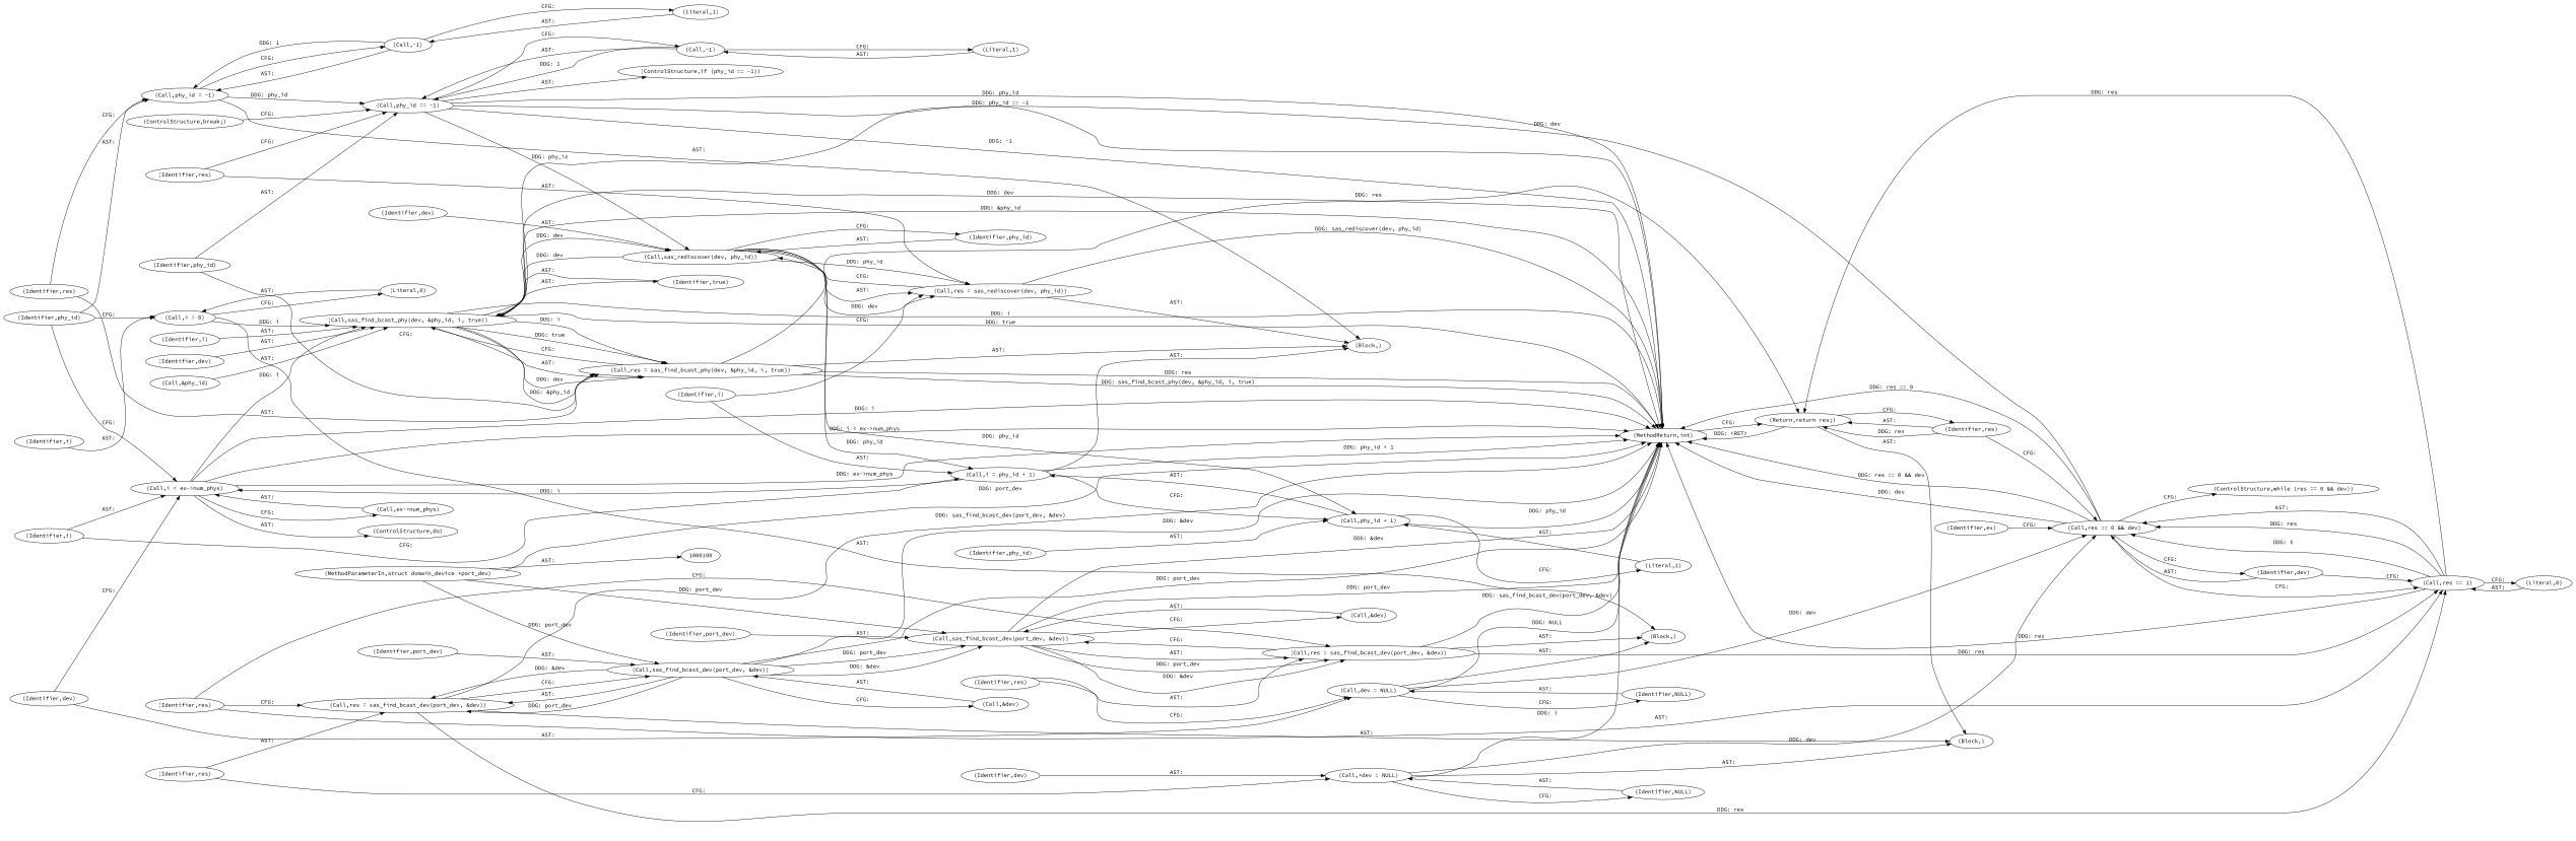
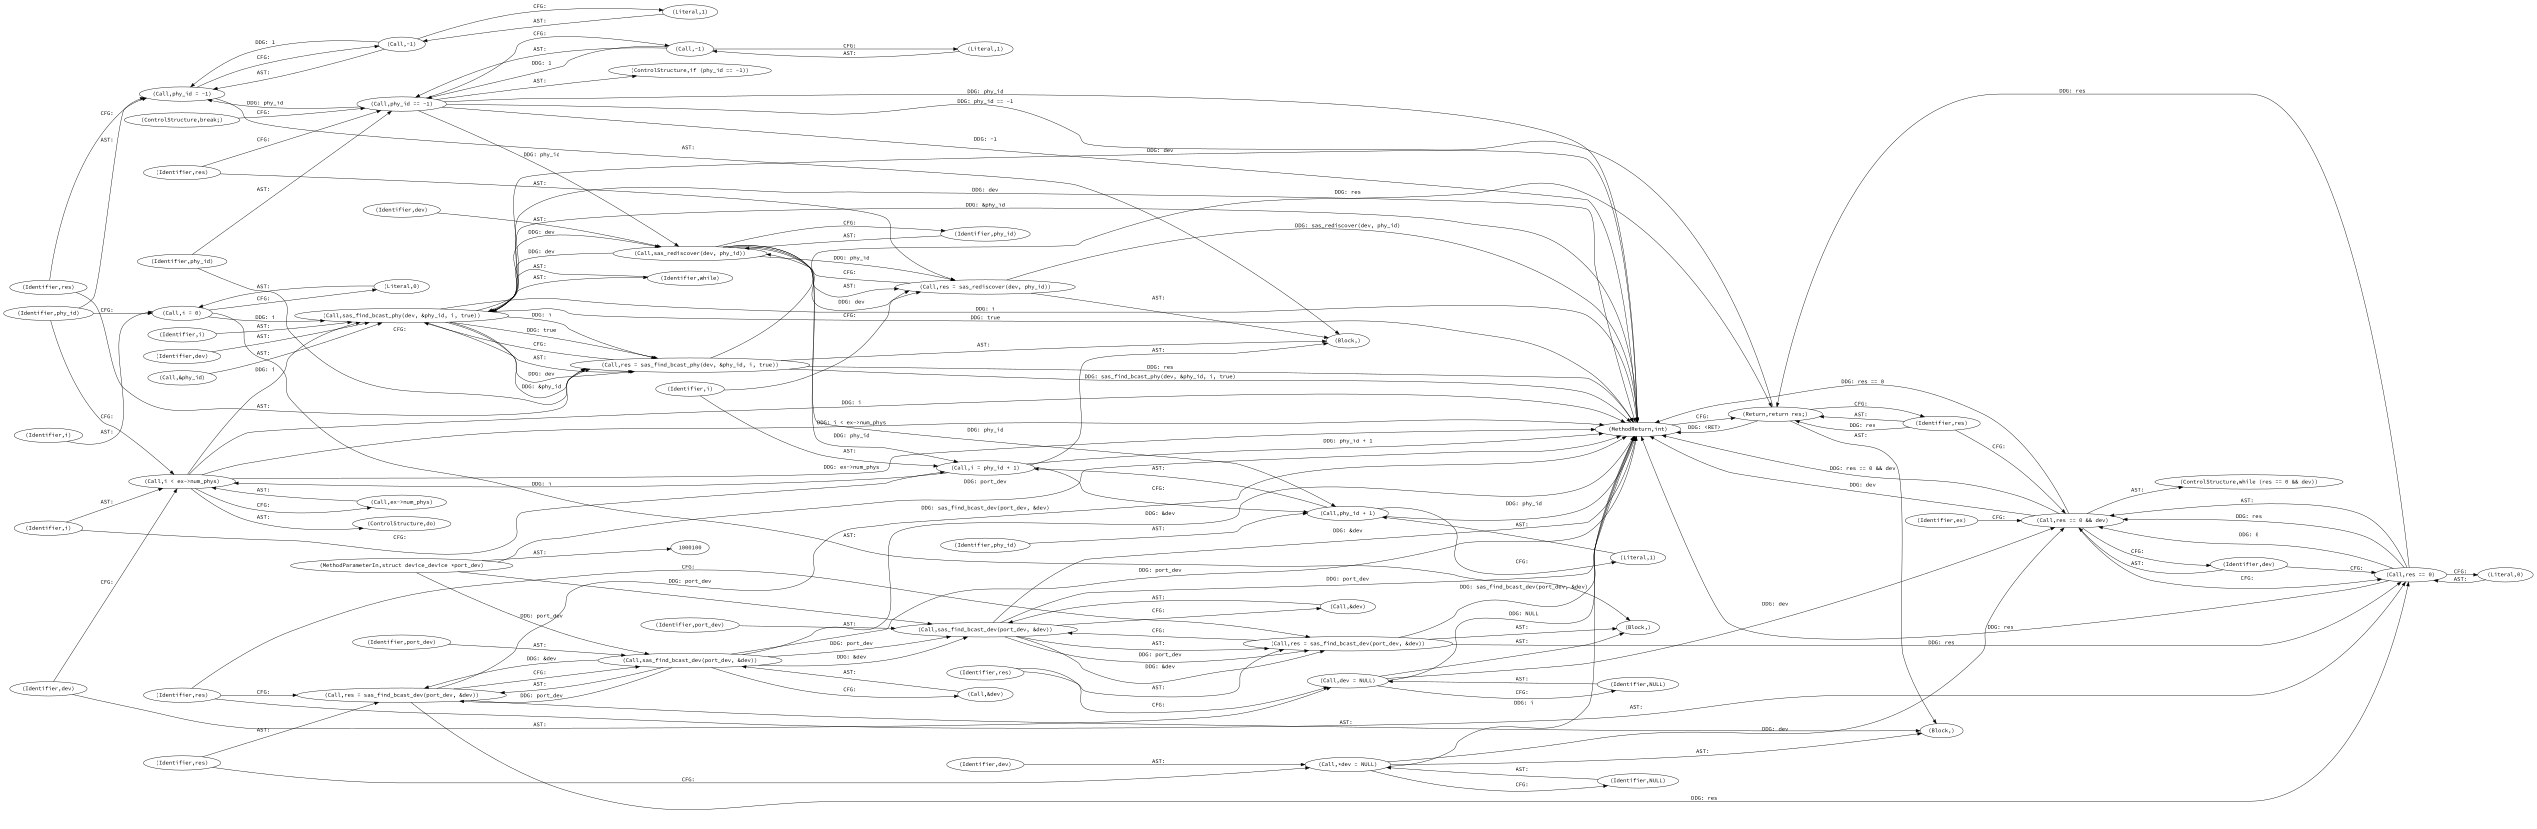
  digraph {
    fontname="Source Code Pro"
    rankdir=LR
    node [fontname="Source Code Pro"]
    edge [fontname="Source Code Pro"]
    n1 [label="(Call,i < ex->num_phys)"]
    n2 [label="(Call,sas_find_bcast_phy(dev, &phy_id, i, true))"]
    n3 [label="(MethodReturn,int)"]
    n4 [label="(Call,ex->num_phys)"]
    n5 [label="(ControlStructure,do)"]
    n6 [label="(Call,sas_rediscover(dev, phy_id))"]
    n7 [label="(Call,res = sas_find_bcast_phy(dev, &phy_id, i, true))"]
-   n8 [label="(Identifier,true)"]
+   n8 [label="(Identifier,while)"]
    n9 [label="(Return,return res;)"]
    n10 [label="(Call,i = phy_id + 1)"]
    n11 [label="(Call,phy_id + 1)"]
    n12 [label="(Block,)"]
    n13 [label="(Literal,1)"]
    n14 [label="(Call,res = sas_rediscover(dev, phy_id))"]
    n15 [label="(Identifier,phy_id)"]
    n16 [label="(Call,res == 0 && dev)"]
-   n17 [label="(Call,res == 1)"]
+   n17 [label="(Call,res == 0)"]
    n18 [label="(ControlStructure,while (res == 0 && dev))"]
    n19 [label="(Identifier,dev)"]
    n20 [label="(Literal,0)"]
    n21 [label="(Block,)"]
    n22 [label="(Identifier,res)"]
    n23 [label="(Call,res = sas_find_bcast_dev(port_dev, &dev))"]
    n24 [label="(Call,sas_find_bcast_dev(port_dev, &dev))"]
    n25 [label="(Block,)"]
    n26 [label="(Call,&dev)"]
    n27 [label="(Call,sas_find_bcast_dev(port_dev, &dev))"]
    n28 [label="(Call,res = sas_find_bcast_dev(port_dev, &dev))"]
    n29 [label="(Call,&dev)"]
-   n30 [label="(MethodParameterIn,struct domain_device *port_dev)"]
+   n30 [label="(MethodParameterIn,struct device_device *port_dev)"]
    1000100
    n32 [label="(Call,dev = NULL)"]
    n33 [label="(Identifier,NULL)"]
    n34 [label="(Call,*dev = NULL)"]
    n35 [label="(Identifier,NULL)"]
    n36 [label="(Call,i = 0)"]
    n37 [label="(Literal,0)"]
    n38 [label="(Call,phy_id == -1)"]
    n39 [label="(Call,-1)"]
    n40 [label="(ControlStructure,if (phy_id == -1))"]
    n41 [label="(Literal,1)"]
    n42 [label="(Call,phy_id = -1)"]
    n43 [label="(Call,-1)"]
    n44 [label="(Literal,1)"]
    n45 [label="(Identifier,i)"]
    n46 [label="(Identifier,res)"]
    n47 [label="(Identifier,phy_id)"]
    n48 [label="(Identifier,res)"]
    n49 [label="(Identifier,dev)"]
    n50 [label="(Identifier,phy_id)"]
    n51 [label="(Identifier,i)"]
    n52 [label="(Identifier,port_dev)"]
    n53 [label="(Identifier,res)"]
    n54 [label="(Identifier,res)"]
    n55 [label="(Identifier,dev)"]
    n56 [label="(Identifier,dev)"]
    n57 [label="(Call,&phy_id)"]
    n58 [label="(Identifier,phy_id)"]
    n59 [label="(Identifier,i)"]
    n60 [label="(Identifier,port_dev)"]
    n61 [label="(Identifier,res)"]
    n62 [label="(Identifier,i)"]
    n63 [label="(ControlStructure,break;)"]
    n64 [label="(Identifier,dev)"]
    n65 [label="(Identifier,ex)"]
    n1 -> n2 [label="DDG: i"]
    n1 -> n3 [label="DDG: i"]
    n1 -> n3 [label="DDG: i < ex->num_phys"]
    n1 -> n3 [label="DDG: ex->num_phys"]
    n1 -> n4 [label="CFG: "]
    n1 -> n5 [label="AST: "]
    n2 -> n3 [label="DDG: dev"]
    n2 -> n3 [label="DDG: &phy_id"]
    n2 -> n3 [label="DDG: i"]
    n2 -> n3 [label="DDG: true"]
    n2 -> n6 [label="DDG: dev"]
    n2 -> n7 [label="AST: "]
    n2 -> n7 [label="DDG: dev"]
    n2 -> n7 [label="DDG: &phy_id"]
    n2 -> n7 [label="DDG: i"]
    n2 -> n7 [label="DDG: true"]
    n2 -> n8 [label="AST: "]
    n3 -> n9 [label="CFG: "]
    n4 -> n1 [label="AST: "]
    n6 -> n2 [label="DDG: dev"]
    n6 -> n10 [label="DDG: phy_id"]
    n6 -> n11 [label="DDG: phy_id"]
    n6 -> n14 [label="AST: "]
    n6 -> n14 [label="DDG: dev"]
    n6 -> n14 [label="DDG: phy_id"]
    n6 -> n15 [label="CFG: "]
    n7 -> n2 [label="CFG: "]
    n7 -> n3 [label="DDG: res"]
    n7 -> n3 [label="DDG: sas_find_bcast_phy(dev, &phy_id, i, true)"]
    n7 -> n9 [label="DDG: res"]
    n7 -> n12 [label="AST: "]
    n8 -> n2 [label="AST: "]
    n9 -> n3 [label="DDG: <RET>"]
    n9 -> n21 [label="AST: "]
    n9 -> n22 [label="CFG: "]
    n10 -> n1 [label="DDG: i"]
    n10 -> n3 [label="DDG: phy_id + 1"]
    n10 -> n11 [label="CFG: "]
    n10 -> n12 [label="AST: "]
    n11 -> n3 [label="DDG: phy_id"]
    n11 -> n10 [label="AST: "]
    n11 -> n13 [label="CFG: "]
    n13 -> n11 [label="AST: "]
    n14 -> n3 [label="DDG: sas_rediscover(dev, phy_id)"]
    n14 -> n6 [label="CFG: "]
    n14 -> n12 [label="AST: "]
    n15 -> n6 [label="AST: "]
-   n16 -> n2 [label="DDG: dev"]
+   n9 -> n2 [label="DDG: dev"]
    n16 -> n3 [label="DDG: res == 0 && dev"]
    n16 -> n3 [label="DDG: dev"]
    n16 -> n3 [label="DDG: res == 0"]
    n16 -> n17 [label="CFG: "]
-   n16 -> n18 [label="CFG: "]
+   n16 -> n18 [label="AST: "]
    n16 -> n19 [label="CFG: "]
    n17 -> n3 [label="DDG: res"]
    n17 -> n9 [label="DDG: res"]
    n17 -> n16 [label="AST: "]
    n17 -> n16 [label="DDG: res"]
    n17 -> n16 [label="DDG: 0"]
    n17 -> n20 [label="CFG: "]
    n19 -> n16 [label="AST: "]
    n19 -> n17 [label="CFG: "]
    n20 -> n17 [label="AST: "]
    n22 -> n9 [label="AST: "]
    n22 -> n9 [label="DDG: res"]
    n22 -> n16 [label="CFG: "]
    n23 -> n3 [label="DDG: sas_find_bcast_dev(port_dev, &dev)"]
    n23 -> n17 [label="DDG: res"]
    n23 -> n24 [label="CFG: "]
    n23 -> n25 [label="AST: "]
    n24 -> n3 [label="DDG: port_dev"]
    n24 -> n3 [label="DDG: &dev"]
    n24 -> n23 [label="AST: "]
    n24 -> n23 [label="DDG: port_dev"]
    n24 -> n23 [label="DDG: &dev"]
    n24 -> n26 [label="CFG: "]
    n26 -> n24 [label="AST: "]
    n27 -> n3 [label="DDG: &dev"]
    n27 -> n3 [label="DDG: port_dev"]
    n27 -> n24 [label="DDG: port_dev"]
    n27 -> n24 [label="DDG: &dev"]
    n27 -> n28 [label="AST: "]
    n27 -> n28 [label="DDG: port_dev"]
    n27 -> n28 [label="DDG: &dev"]
    n27 -> n29 [label="CFG: "]
    n28 -> n3 [label="DDG: sas_find_bcast_dev(port_dev, &dev)"]
    n28 -> n17 [label="DDG: res"]
    n28 -> n21 [label="AST: "]
    n28 -> n27 [label="CFG: "]
    n29 -> n27 [label="AST: "]
    n30 -> n3 [label="DDG: port_dev"]
    n30 -> n24 [label="DDG: port_dev"]
    n30 -> n27 [label="DDG: port_dev"]
    n30 -> 1000100 [label="AST: "]
    n32 -> n3 [label="DDG: NULL"]
    n32 -> n16 [label="DDG: dev"]
    n32 -> n25 [label="AST: "]
    n32 -> n33 [label="CFG: "]
    n33 -> n32 [label="AST: "]
    n34 -> n3 [label="DDG: i"]
    n34 -> n16 [label="DDG: dev"]
    n34 -> n21 [label="AST: "]
    n34 -> n35 [label="CFG: "]
    n35 -> n34 [label="AST: "]
    n36 -> n2 [label="DDG: i"]
    n36 -> n25 [label="AST: "]
    n36 -> n37 [label="CFG: "]
    n37 -> n36 [label="AST: "]
    n38 -> n3 [label="DDG: phy_id"]
    n38 -> n3 [label="DDG: phy_id == -1"]
    n38 -> n3 [label="DDG: -1"]
    n38 -> n6 [label="DDG: phy_id"]
    n38 -> n39 [label="CFG: "]
    n38 -> n40 [label="AST: "]
    n39 -> n38 [label="AST: "]
    n39 -> n38 [label="DDG: 1"]
    n39 -> n41 [label="CFG: "]
    n41 -> n39 [label="AST: "]
    n42 -> n12 [label="AST: "]
-   n42 -> n38 [label="DDG: phy_id"]
+   n38 -> n42 [label="DDG: phy_id"]
    n42 -> n43 [label="CFG: "]
    n43 -> n42 [label="AST: "]
    n43 -> n42 [label="DDG: 1"]
    n43 -> n44 [label="CFG: "]
    n44 -> n43 [label="AST: "]
    n45 -> n2 [label="AST: "]
    n46 -> n14 [label="AST: "]
    n46 -> n38 [label="CFG: "]
    n47 -> n7 [label="CFG: "]
    n47 -> n38 [label="AST: "]
    n48 -> n17 [label="AST: "]
    n48 -> n23 [label="CFG: "]
    n48 -> n28 [label="CFG: "]
    n49 -> n2 [label="AST: "]
    n50 -> n11 [label="AST: "]
    n51 -> n36 [label="AST: "]
    n52 -> n27 [label="AST: "]
    n53 -> n7 [label="AST: "]
    n53 -> n42 [label="CFG: "]
    n54 -> n23 [label="AST: "]
    n54 -> n32 [label="CFG: "]
    n55 -> n1 [label="CFG: "]
    n55 -> n32 [label="AST: "]
    n56 -> n34 [label="AST: "]
    n57 -> n2 [label="AST: "]
    n58 -> n1 [label="CFG: "]
    n58 -> n36 [label="CFG: "]
    n58 -> n42 [label="AST: "]
    n59 -> n10 [label="AST: "]
    n59 -> n14 [label="CFG: "]
    n60 -> n24 [label="AST: "]
    n61 -> n28 [label="AST: "]
    n61 -> n34 [label="CFG: "]
    n62 -> n1 [label="AST: "]
    n62 -> n10 [label="CFG: "]
    n63 -> n38 [label="CFG: "]
    n64 -> n6 [label="AST: "]
    n65 -> n16 [label="CFG: "]
  }
